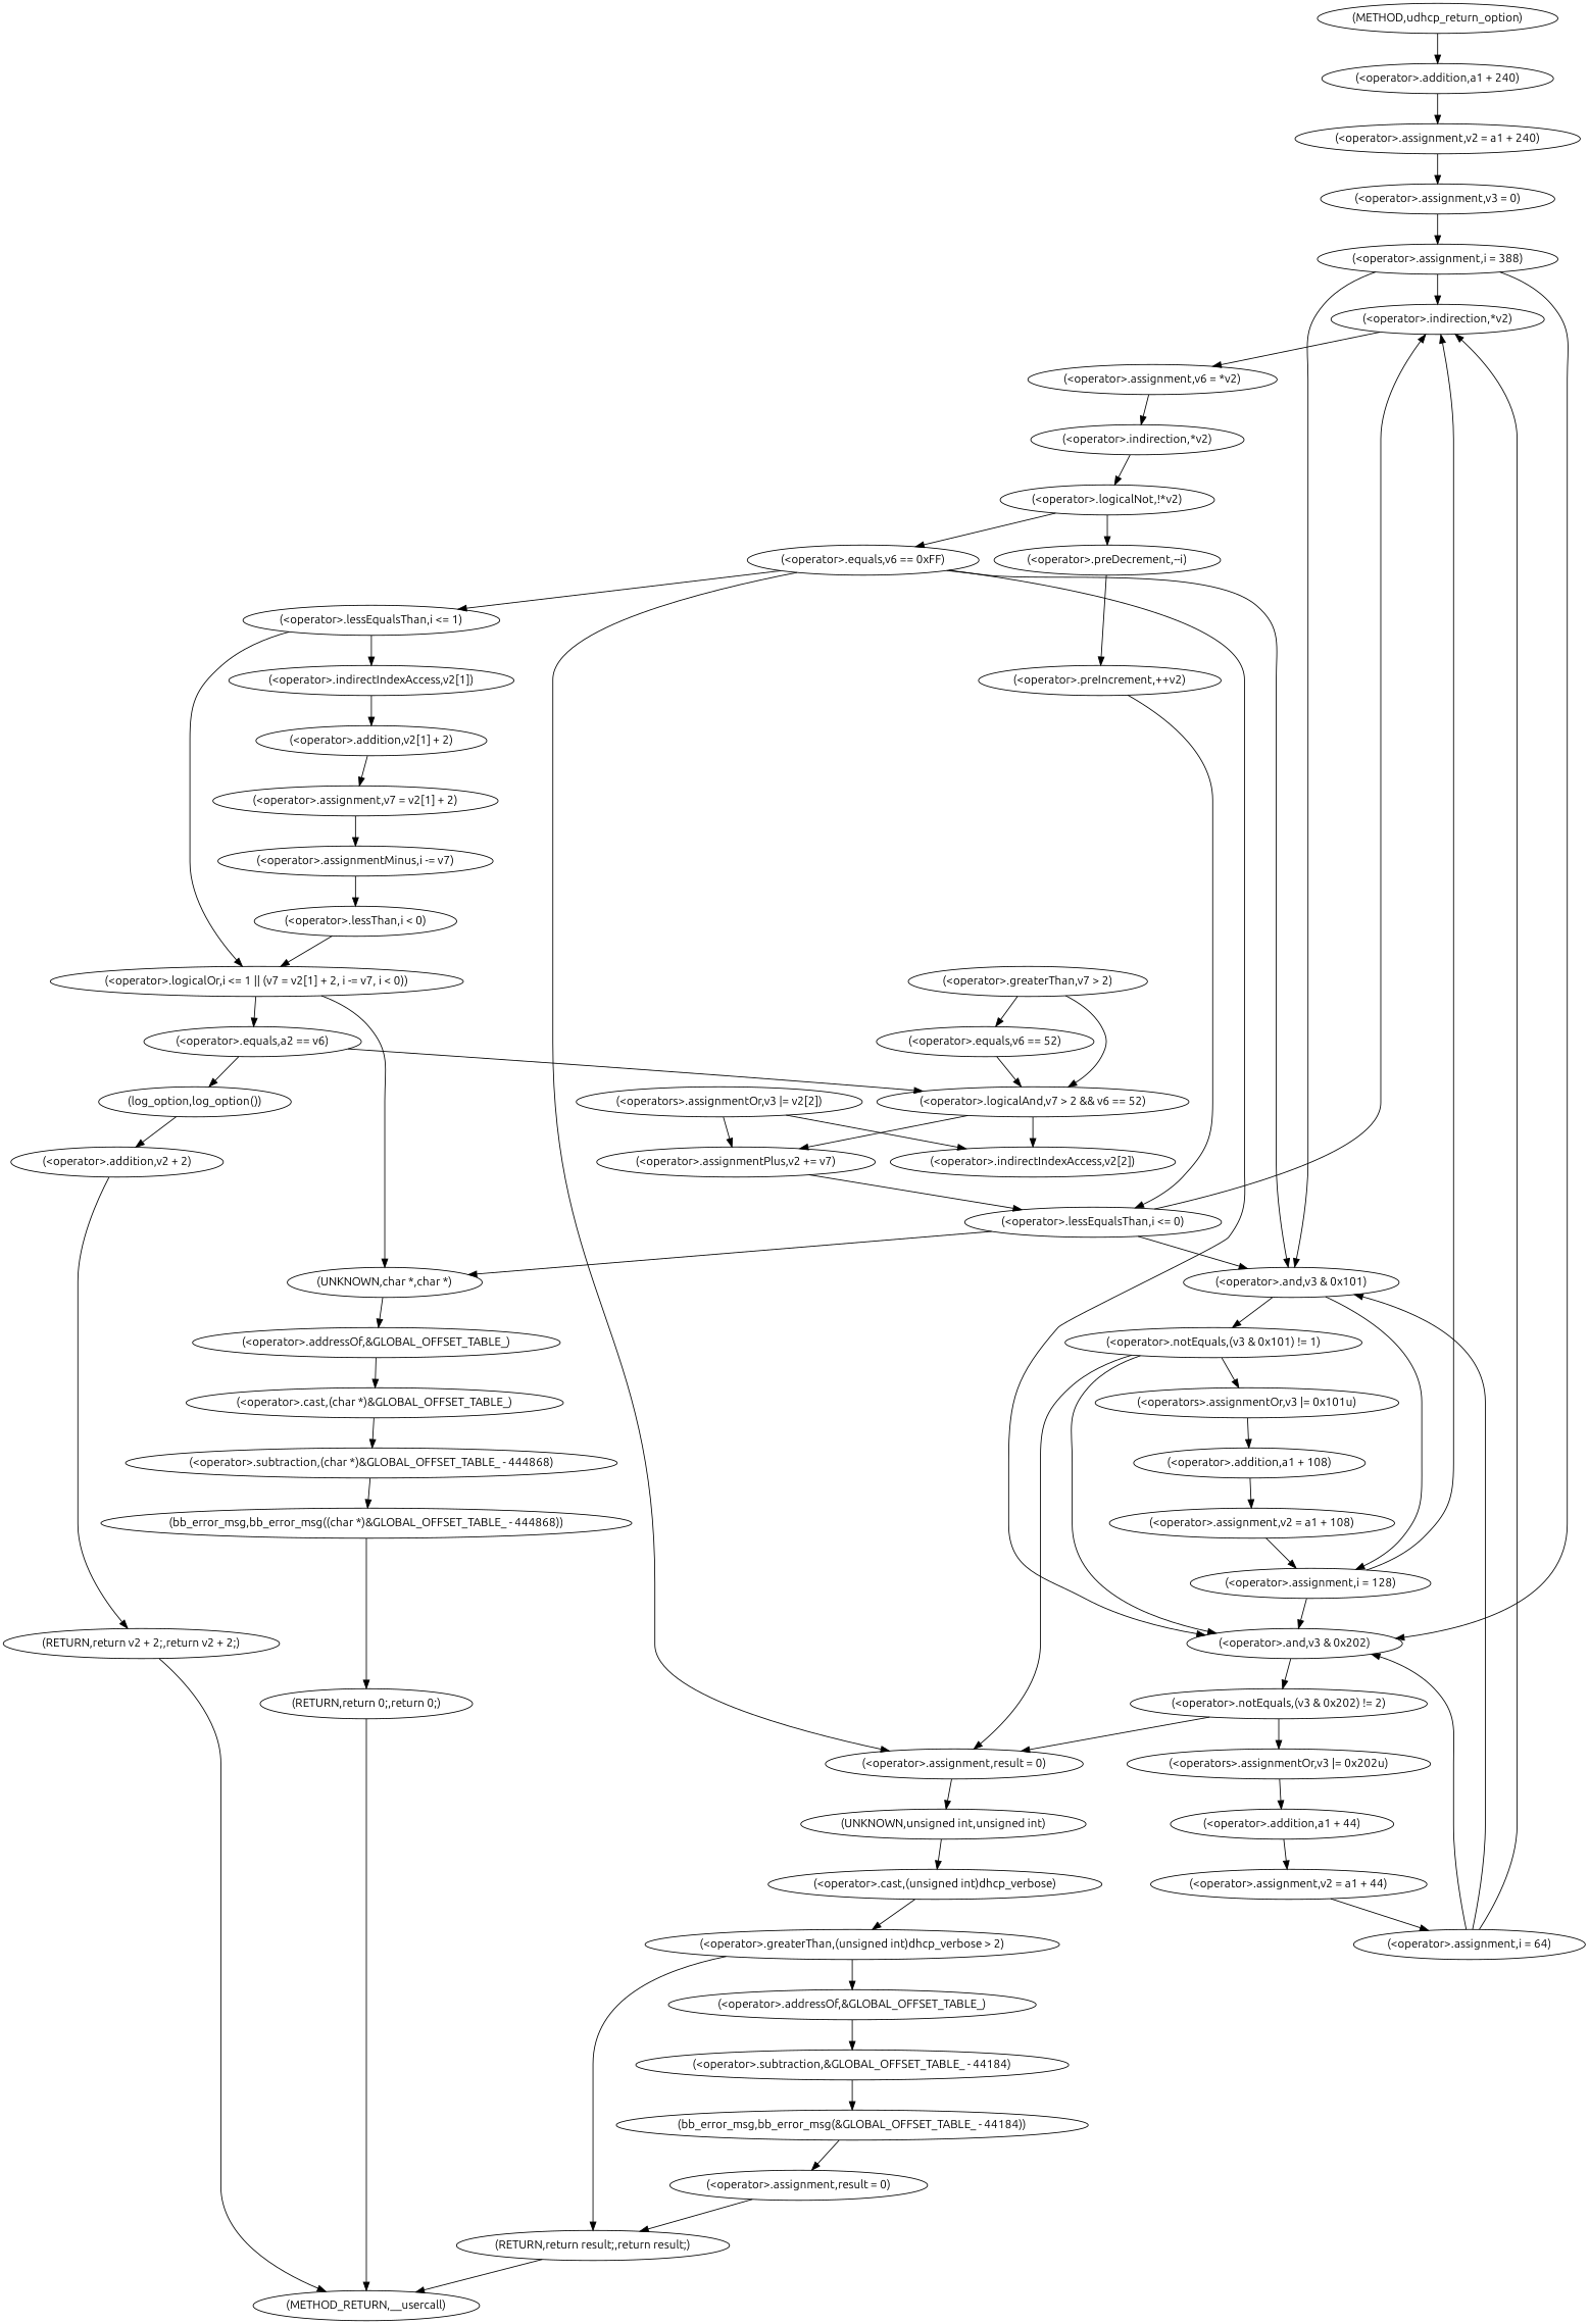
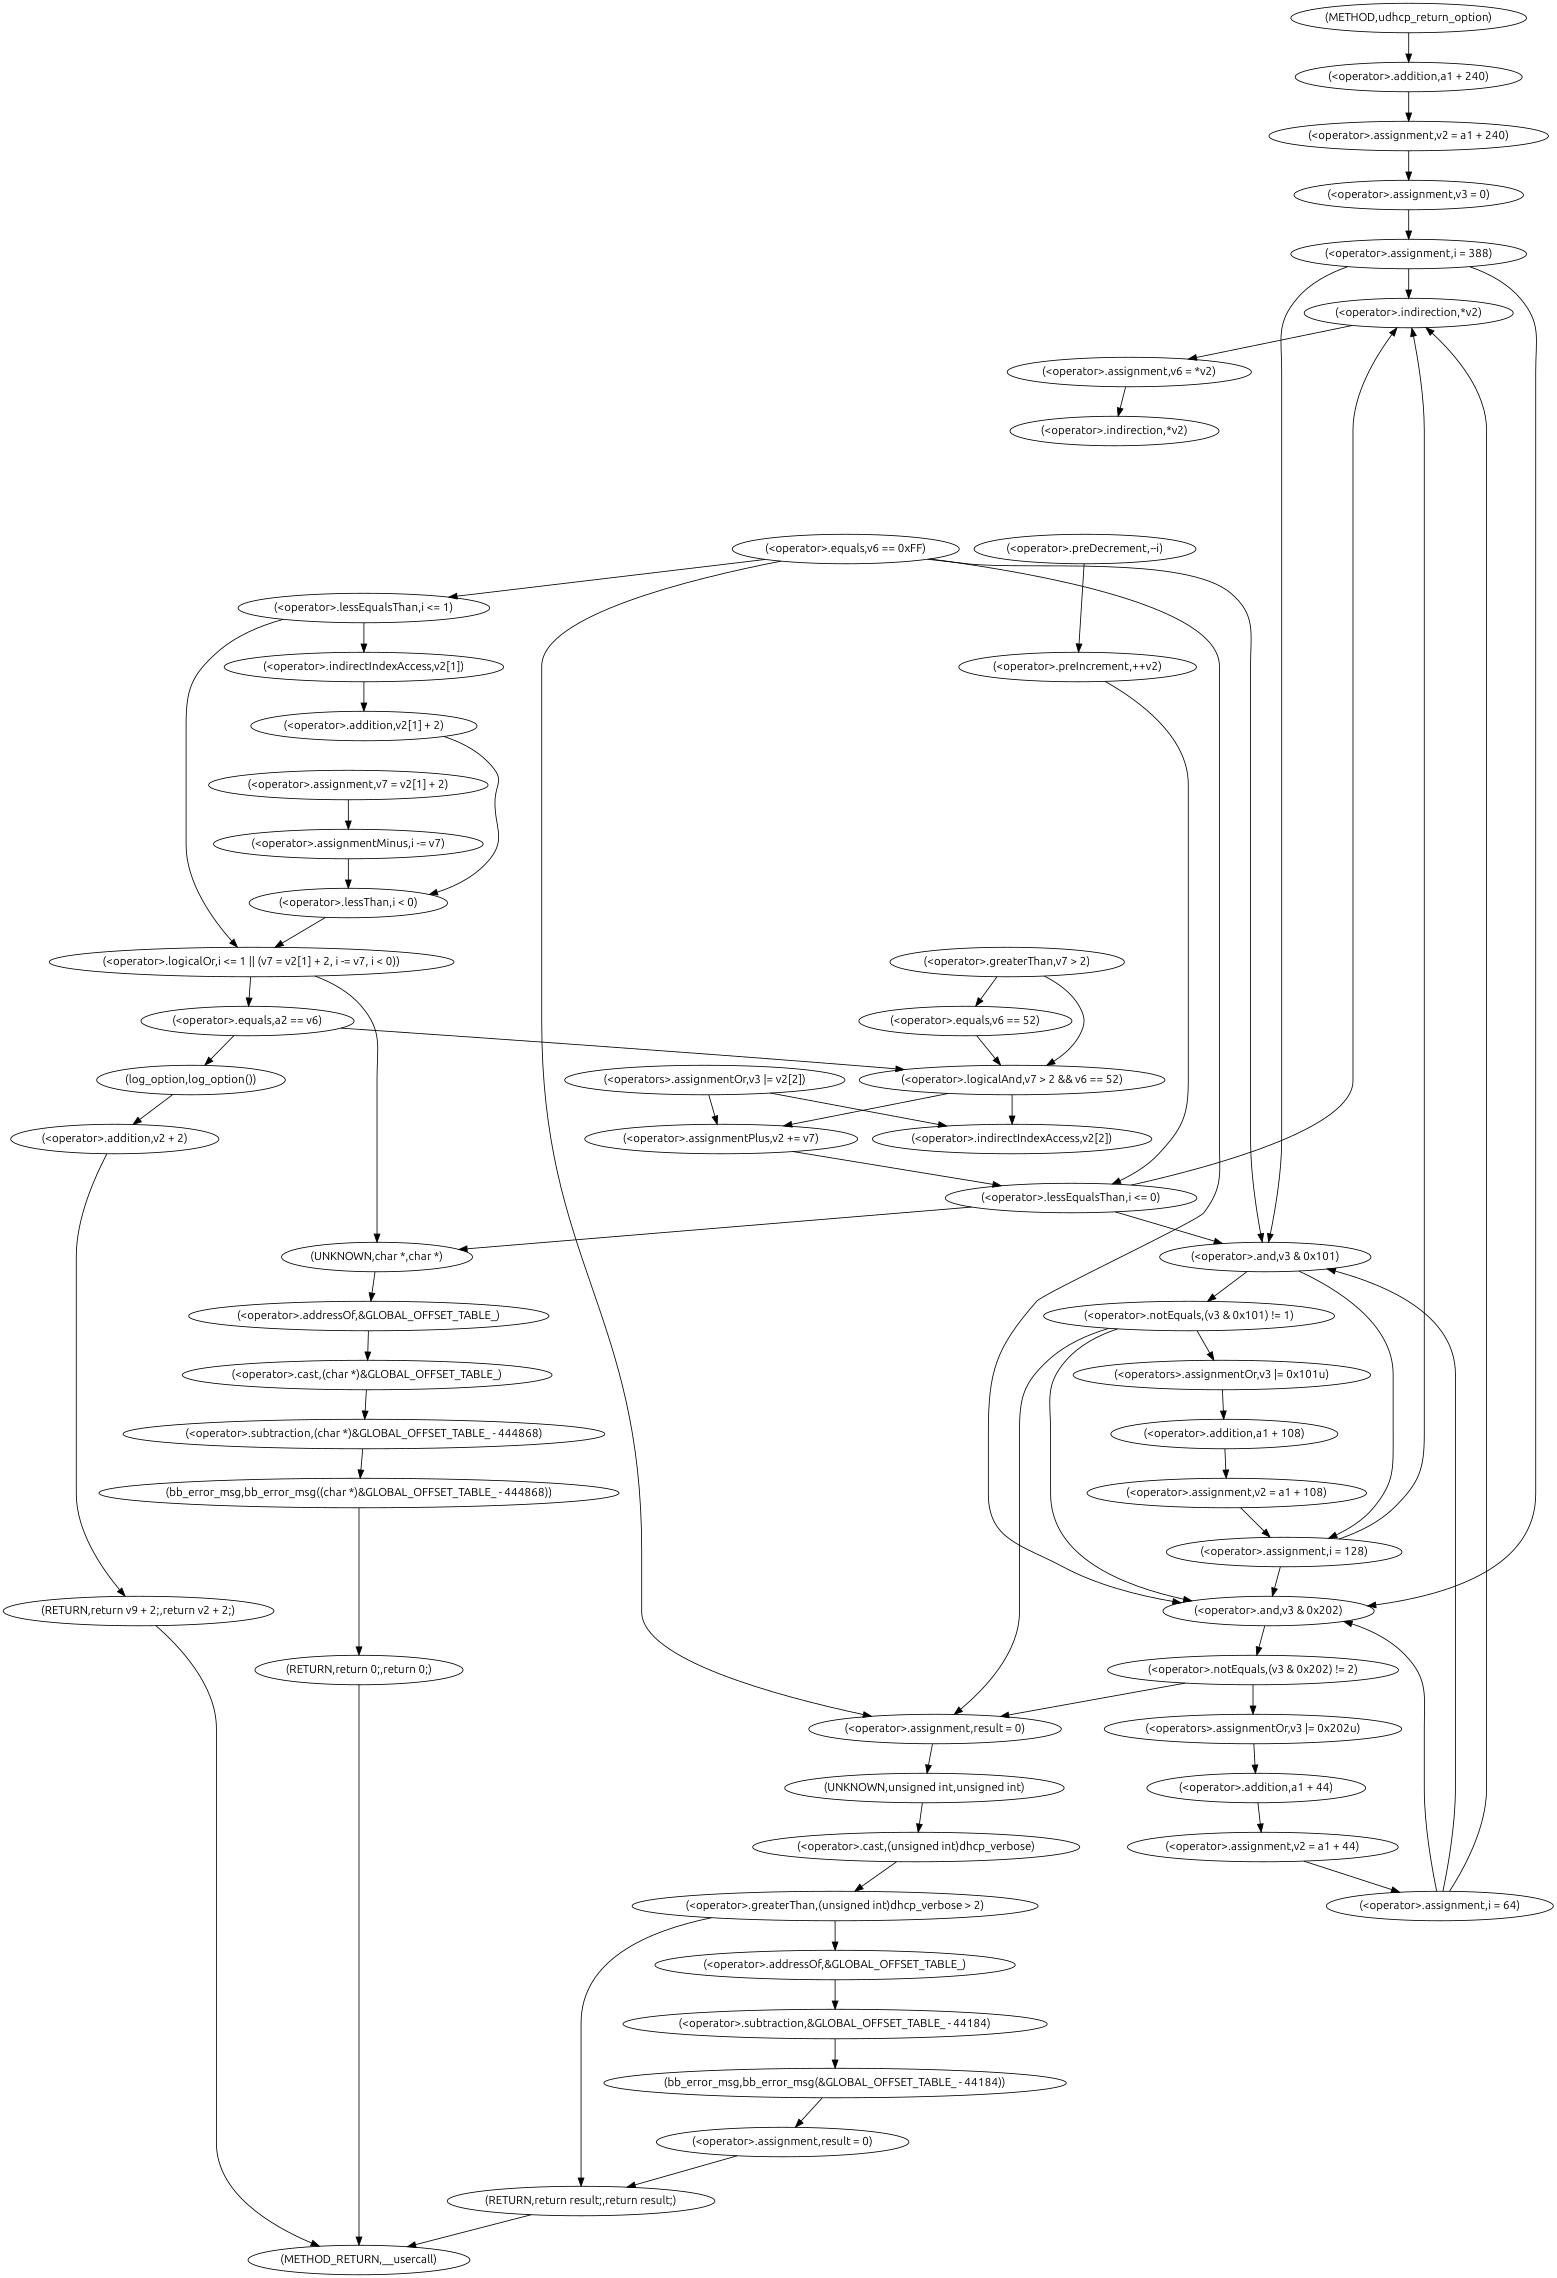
  digraph {
    fontname=Ubuntu
    node [fontname=Ubuntu]
    edge [fontname=Ubuntu]
    n1 [label="(<operator>.assignment,v2 = a1 + 240)"]
    n2 [label="(<operator>.assignment,v3 = 0)"]
    n3 [label="(<operator>.assignment,i = 388)"]
    n4 [label="(<operator>.addition,a1 + 240)"]
    n5 [label="(<operator>.indirection,*v2)"]
    n6 [label="(<operator>.and,v3 & 0x101)"]
    n7 [label="(<operator>.and,v3 & 0x202)"]
    n8 [label="(<operator>.assignment,v6 = *v2)"]
    n9 [label="(<operator>.notEquals,(v3 & 0x101) != 1)"]
    n10 [label="(<operator>.assignment,i = 128)"]
    n11 [label="(<operator>.notEquals,(v3 & 0x202) != 2)"]
    n12 [label="(<operator>.assignment,i = 64)"]
    n13 [label="(<operator>.indirection,*v2)"]
-   n14 [label="(<operator>.logicalNot,!*v2)"]
    n15 [label="(<operator>.preDecrement,--i)"]
    n16 [label="(<operator>.equals,v6 == 0xFF)"]
    n17 [label="(<operator>.preIncrement,++v2)"]
    n18 [label="(<operator>.lessEqualsThan,i <= 1)"]
    n19 [label="(<operator>.assignment,result = 0)"]
    n20 [label="(<operator>.lessEqualsThan,i <= 0)"]
    n21 [label="(UNKNOWN,char *,char *)"]
    n22 [label="(<operator>.logicalOr,i <= 1 || (v7 = v2[1] + 2, i -= v7, i < 0))"]
    n23 [label="(<operator>.indirectIndexAccess,v2[1])"]
    n24 [label="(UNKNOWN,unsigned int,unsigned int)"]
    n25 [label="(<operator>.equals,a2 == v6)"]
    n26 [label="(<operator>.addressOf,&GLOBAL_OFFSET_TABLE_)"]
    n27 [label="(log_option,log_option())"]
    n28 [label="(<operator>.logicalAnd,v7 > 2 && v6 == 52)"]
    n29 [label="(<operator>.addition,v2[1] + 2)"]
    n30 [label="(<operator>.assignment,v7 = v2[1] + 2)"]
    n31 [label="(<operator>.assignmentMinus,i -= v7)"]
    n32 [label="(<operator>.lessThan,i < 0)"]
    n33 [label="(bb_error_msg,bb_error_msg((char *)&GLOBAL_OFFSET_TABLE_ - 444868))"]
    n34 [label="(RETURN,return 0;,return 0;)"]
    n35 [label="(METHOD_RETURN,__usercall)"]
    n36 [label="(<operator>.subtraction,(char *)&GLOBAL_OFFSET_TABLE_ - 444868)"]
    n37 [label="(<operator>.cast,(char *)&GLOBAL_OFFSET_TABLE_)"]
    n38 [label="(<operator>.addition,v2 + 2)"]
    n39 [label="(<operator>.greaterThan,v7 > 2)"]
    n40 [label="(<operator>.equals,v6 == 52)"]
-   n41 [label="(RETURN,return v2 + 2;,return v2 + 2;)"]
+   n41 [label="(RETURN,return v9 + 2;,return v2 + 2;)"]
    n42 [label="(<operator>.indirectIndexAccess,v2[2])"]
    n43 [label="(<operator>.assignmentPlus,v2 += v7)"]
    n44 [label="(<operators>.assignmentOr,v3 |= v2[2])"]
    n45 [label="(<operators>.assignmentOr,v3 |= 0x101u)"]
    n46 [label="(<operator>.addition,a1 + 108)"]
    n47 [label="(<operator>.assignment,v2 = a1 + 108)"]
    n48 [label="(<operators>.assignmentOr,v3 |= 0x202u)"]
    n49 [label="(<operator>.addition,a1 + 44)"]
    n50 [label="(<operator>.assignment,v2 = a1 + 44)"]
    n51 [label="(<operator>.cast,(unsigned int)dhcp_verbose)"]
    n52 [label="(<operator>.greaterThan,(unsigned int)dhcp_verbose > 2)"]
    n53 [label="(<operator>.addressOf,&GLOBAL_OFFSET_TABLE_)"]
    n54 [label="(RETURN,return result;,return result;)"]
    n55 [label="(<operator>.subtraction,&GLOBAL_OFFSET_TABLE_ - 44184)"]
    n56 [label="(bb_error_msg,bb_error_msg(&GLOBAL_OFFSET_TABLE_ - 44184))"]
    n57 [label="(<operator>.assignment,result = 0)"]
    n58 [label="(METHOD,udhcp_return_option)"]
    n1 -> n2
    n2 -> n3
    n3 -> n5
    n3 -> n6
    n3 -> n7
    n4 -> n1
    n5 -> n8
    n6 -> n9
    n6 -> n10
    n7 -> n11
    n8 -> n13
    n9 -> n7
    n9 -> n19
    n9 -> n45
    n10 -> n5
    n10 -> n7
    n11 -> n19
    n11 -> n48
    n12 -> n5
    n12 -> n6
    n12 -> n7
-   n13 -> n14
-   n14 -> n15
-   n14 -> n16
    n15 -> n17
    n16 -> n6
    n16 -> n7
    n16 -> n18
    n16 -> n19
    n17 -> n20
    n18 -> n22
    n18 -> n23
    n19 -> n24
    n20 -> n5
    n20 -> n6
    n20 -> n21
    n21 -> n26
    n22 -> n21
    n22 -> n25
    n23 -> n29
    n24 -> n51
    n25 -> n27
    n25 -> n28
    n26 -> n37
    n27 -> n38
    n28 -> n42
    n28 -> n43
-   n29 -> n30
+   n29 -> n32
    n30 -> n31
    n31 -> n32
    n32 -> n22
    n33 -> n34
    n34 -> n35
    n36 -> n33
    n37 -> n36
    n38 -> n41
    n39 -> n28
    n39 -> n40
    n40 -> n28
    n41 -> n35
    n43 -> n20
    n44 -> n42
    n44 -> n43
    n45 -> n46
    n46 -> n47
    n47 -> n10
    n48 -> n49
    n49 -> n50
    n50 -> n12
    n51 -> n52
    n52 -> n53
    n52 -> n54
    n53 -> n55
    n54 -> n35
    n55 -> n56
    n56 -> n57
    n57 -> n54
    n58 -> n4
  }
